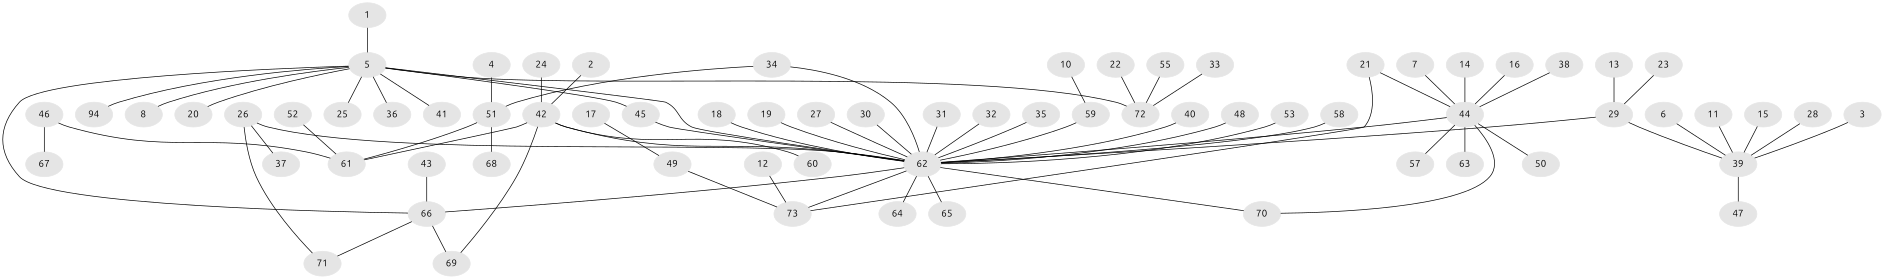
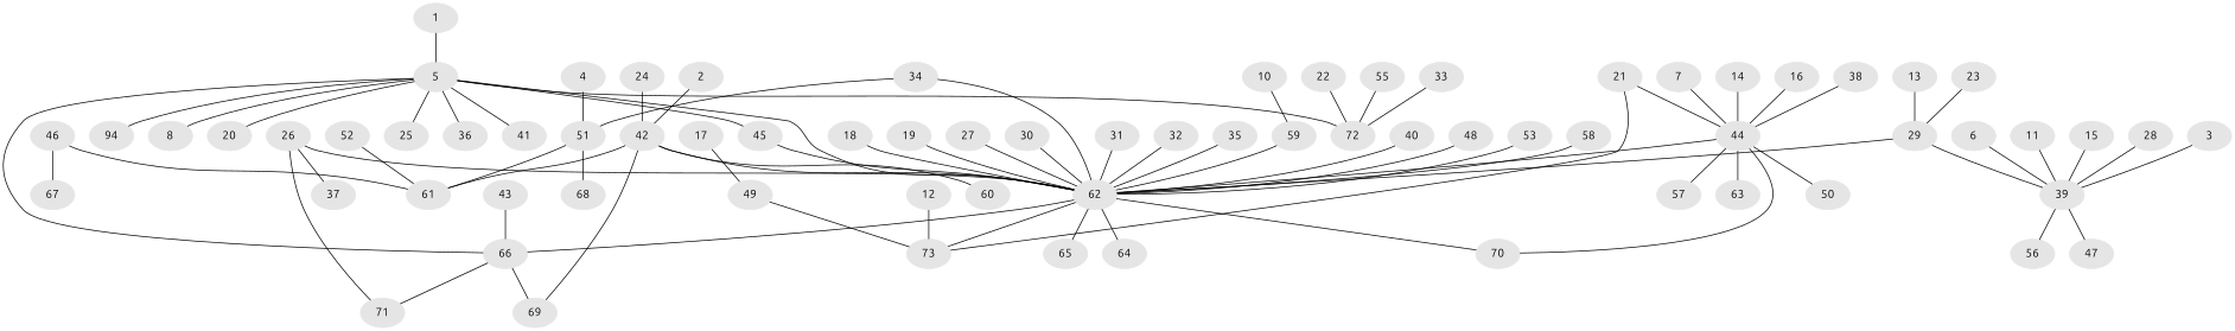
  graph {
    fontname=Ubuntu
    node [color=gray90 fontname=Ubuntu style=filled]
    edge [fontname=Ubuntu weight=1.0]
    1
    5
    8
    20
    25
    36
    41
    45
    n9 [label=94]
    62
    66
    72
    2
    42
    60
    61
    69
    3
    39
    47
+   56
    4
    51
    68
    73
    70
    64
    65
    71
    6
    7
    44
    50
    57
    63
    10
    59
    11
    12
    13
    29
    14
    15
    16
    17
    49
    18
    19
    21
    22
    23
    24
    26
    37
    27
    28
    30
    31
    32
    33
    34
    35
    38
    40
    43
    46
    67
    48
    52
    53
    55
    58
    1 -- 5
    5 -- 8
    5 -- 20
    5 -- 25
    5 -- 36
    5 -- 41
    5 -- 45
    5 -- n9
    5 -- 62
    5 -- 66
    5 -- 72
    45 -- 62
    62 -- 66
    62 -- 73
    62 -- 70
    62 -- 64
    62 -- 65
    66 -- 69
    66 -- 71
    2 -- 42
    42 -- 62
    42 -- 60
    42 -- 61
    42 -- 69
    3 -- 39
    39 -- 47
+   39 -- 56
    4 -- 51
    51 -- 61
    51 -- 68
    6 -- 39
    7 -- 44
    44 -- 62
    44 -- 70
    44 -- 50
    44 -- 57
    44 -- 63
    10 -- 59
    59 -- 62
    11 -- 39
    12 -- 73
    13 -- 29
    29 -- 62
    29 -- 39
    14 -- 44
    15 -- 39
    16 -- 44
    17 -- 49
    49 -- 73
    18 -- 62
    19 -- 62
    21 -- 73
    21 -- 44
    22 -- 72
    23 -- 29
    24 -- 42
    26 -- 62
    26 -- 71
    26 -- 37
    27 -- 62
    28 -- 39
    30 -- 62
    31 -- 62
    32 -- 62
    33 -- 72
    34 -- 62
    34 -- 51
    35 -- 62
    38 -- 44
    40 -- 62
    43 -- 66
    46 -- 61
    46 -- 67
    48 -- 62
    52 -- 61
    53 -- 62
    55 -- 72
    58 -- 62
  }
